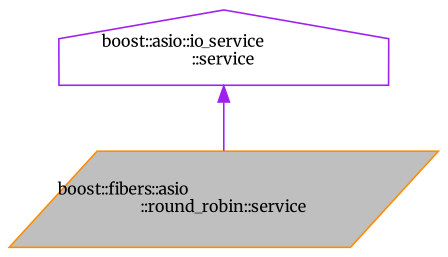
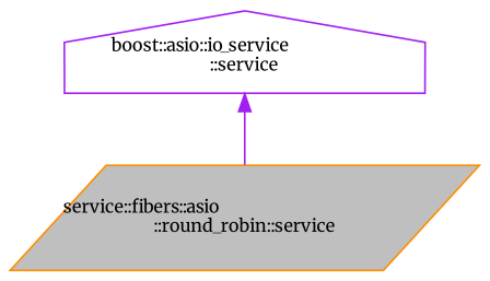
  digraph {
    fontname=Merriweather
    node [fontname=Merriweather fontsize=10 style=filled]
-   n1 [color=darkorange fillcolor=grey75 fontcolor=black height=0.2 label="boost::fibers::asio\l::round_robin::service" shape=parallelogram width=0.4]
+   n1 [color=darkorange fillcolor=grey75 fontcolor=black height=0.2 label="service::fibers::asio\l::round_robin::service" shape=parallelogram width=0.4]
    n2 [color=purple fillcolor=white height=0.2 label="boost::asio::io_service\l::service" shape=house width=0.4]
    n2 -> n1 [color=purple dir=back fontname=Merriweather fontsize=10 labelfontname=Helvetica labelfontsize=10 style=solid]
  }
